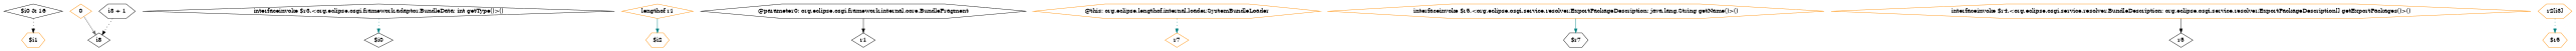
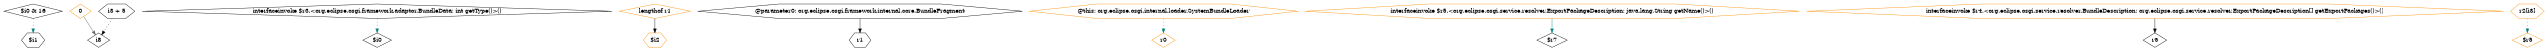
  digraph {
    node [color=darkorange shape=diamond]
    edge [color=black style=dotted]
    n1 [color=black label="$i0 & 16"]
-   n2 [label="$i1" shape=hexagon]
+   n2 [color=black label="$i1" shape=hexagon]
    n3 [label=0]
    n4 [color=black label=i8]
    n5 [color=black label="interfaceinvoke $r3.<org.eclipse.osgi.framework.adaptor.BundleData: int getType()>()"]
    n6 [color=black label="$i0"]
    n7 [label="lengthof r1"]
    n8 [label="$i2" shape=hexagon]
-   n9 [color=black label="i3 + 1" shape=hexagon]
+   n9 [color=black label="i3 + 5" shape=hexagon]
    n10 [color=black label="@parameter0: org.eclipse.osgi.framework.internal.core.BundleFragment" shape=hexagon]
-   n11 [color=black label=r1]
-   n12 [label="@this: org.eclipse.lengthof.internal.loader.SystemBundleLoader" shape=hexagon]
-   n13 [label=r7]
+   n11 [color=black label=r1 shape=hexagon]
+   n12 [label="@this: org.eclipse.osgi.internal.loader.SystemBundleLoader" shape=hexagon]
+   n13 [label=r0]
    n14 [label="interfaceinvoke $r5.<org.eclipse.osgi.service.resolver.ExportPackageDescription: java.lang.String getName()>()" shape=hexagon]
-   n15 [color=black label="$r7" shape=hexagon]
+   n15 [color=black label="$r7"]
    n16 [label="interfaceinvoke $r4.<org.eclipse.osgi.service.resolver.BundleDescription: org.eclipse.osgi.service.resolver.ExportPackageDescription[] getExportPackages()>()" shape=hexagon]
    n17 [color=black label=r5]
    n18 [label="r2[i3]" shape=hexagon]
-   n19 [label="$r5" shape=hexagon]
-   n1 -> n2
+   n19 [label="$r5"]
+   n1 -> n2 [color=teal]
    n3 -> n4 [color=gray40 style=solid]
    n5 -> n6 [color=teal]
-   n7 -> n8 [color=teal style=solid]
+   n7 -> n8 [style=solid]
    n9 -> n4
    n10 -> n11 [style=solid]
    n12 -> n13 [color=teal]
    n14 -> n15 [color=teal style=solid]
    n16 -> n17 [style=solid]
    n18 -> n19 [color=teal]
  }
